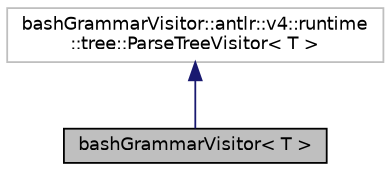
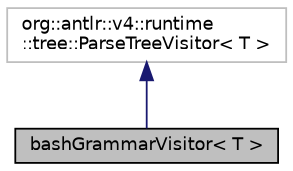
  digraph {
    node [fontname=Helvetica fontsize=10 shape=record style=filled]
    n1 [color=black fillcolor=grey75 fontcolor=black height=0.2 label="bashGrammarVisitor\< T \>" width=0.4]
-   n2 [color=grey75 fillcolor=white height=0.2 label="bashGrammarVisitor::antlr::v4::runtime\l::tree::ParseTreeVisitor\< T \>" width=0.4]
+   n2 [color=grey75 fillcolor=white height=0.2 label="org::antlr::v4::runtime\l::tree::ParseTreeVisitor\< T \>" width=0.4]
    n2 -> n1 [color=midnightblue dir=back fontname=Helvetica fontsize=10 labelfontname=Helvetica labelfontsize=10 style=solid]
  }
